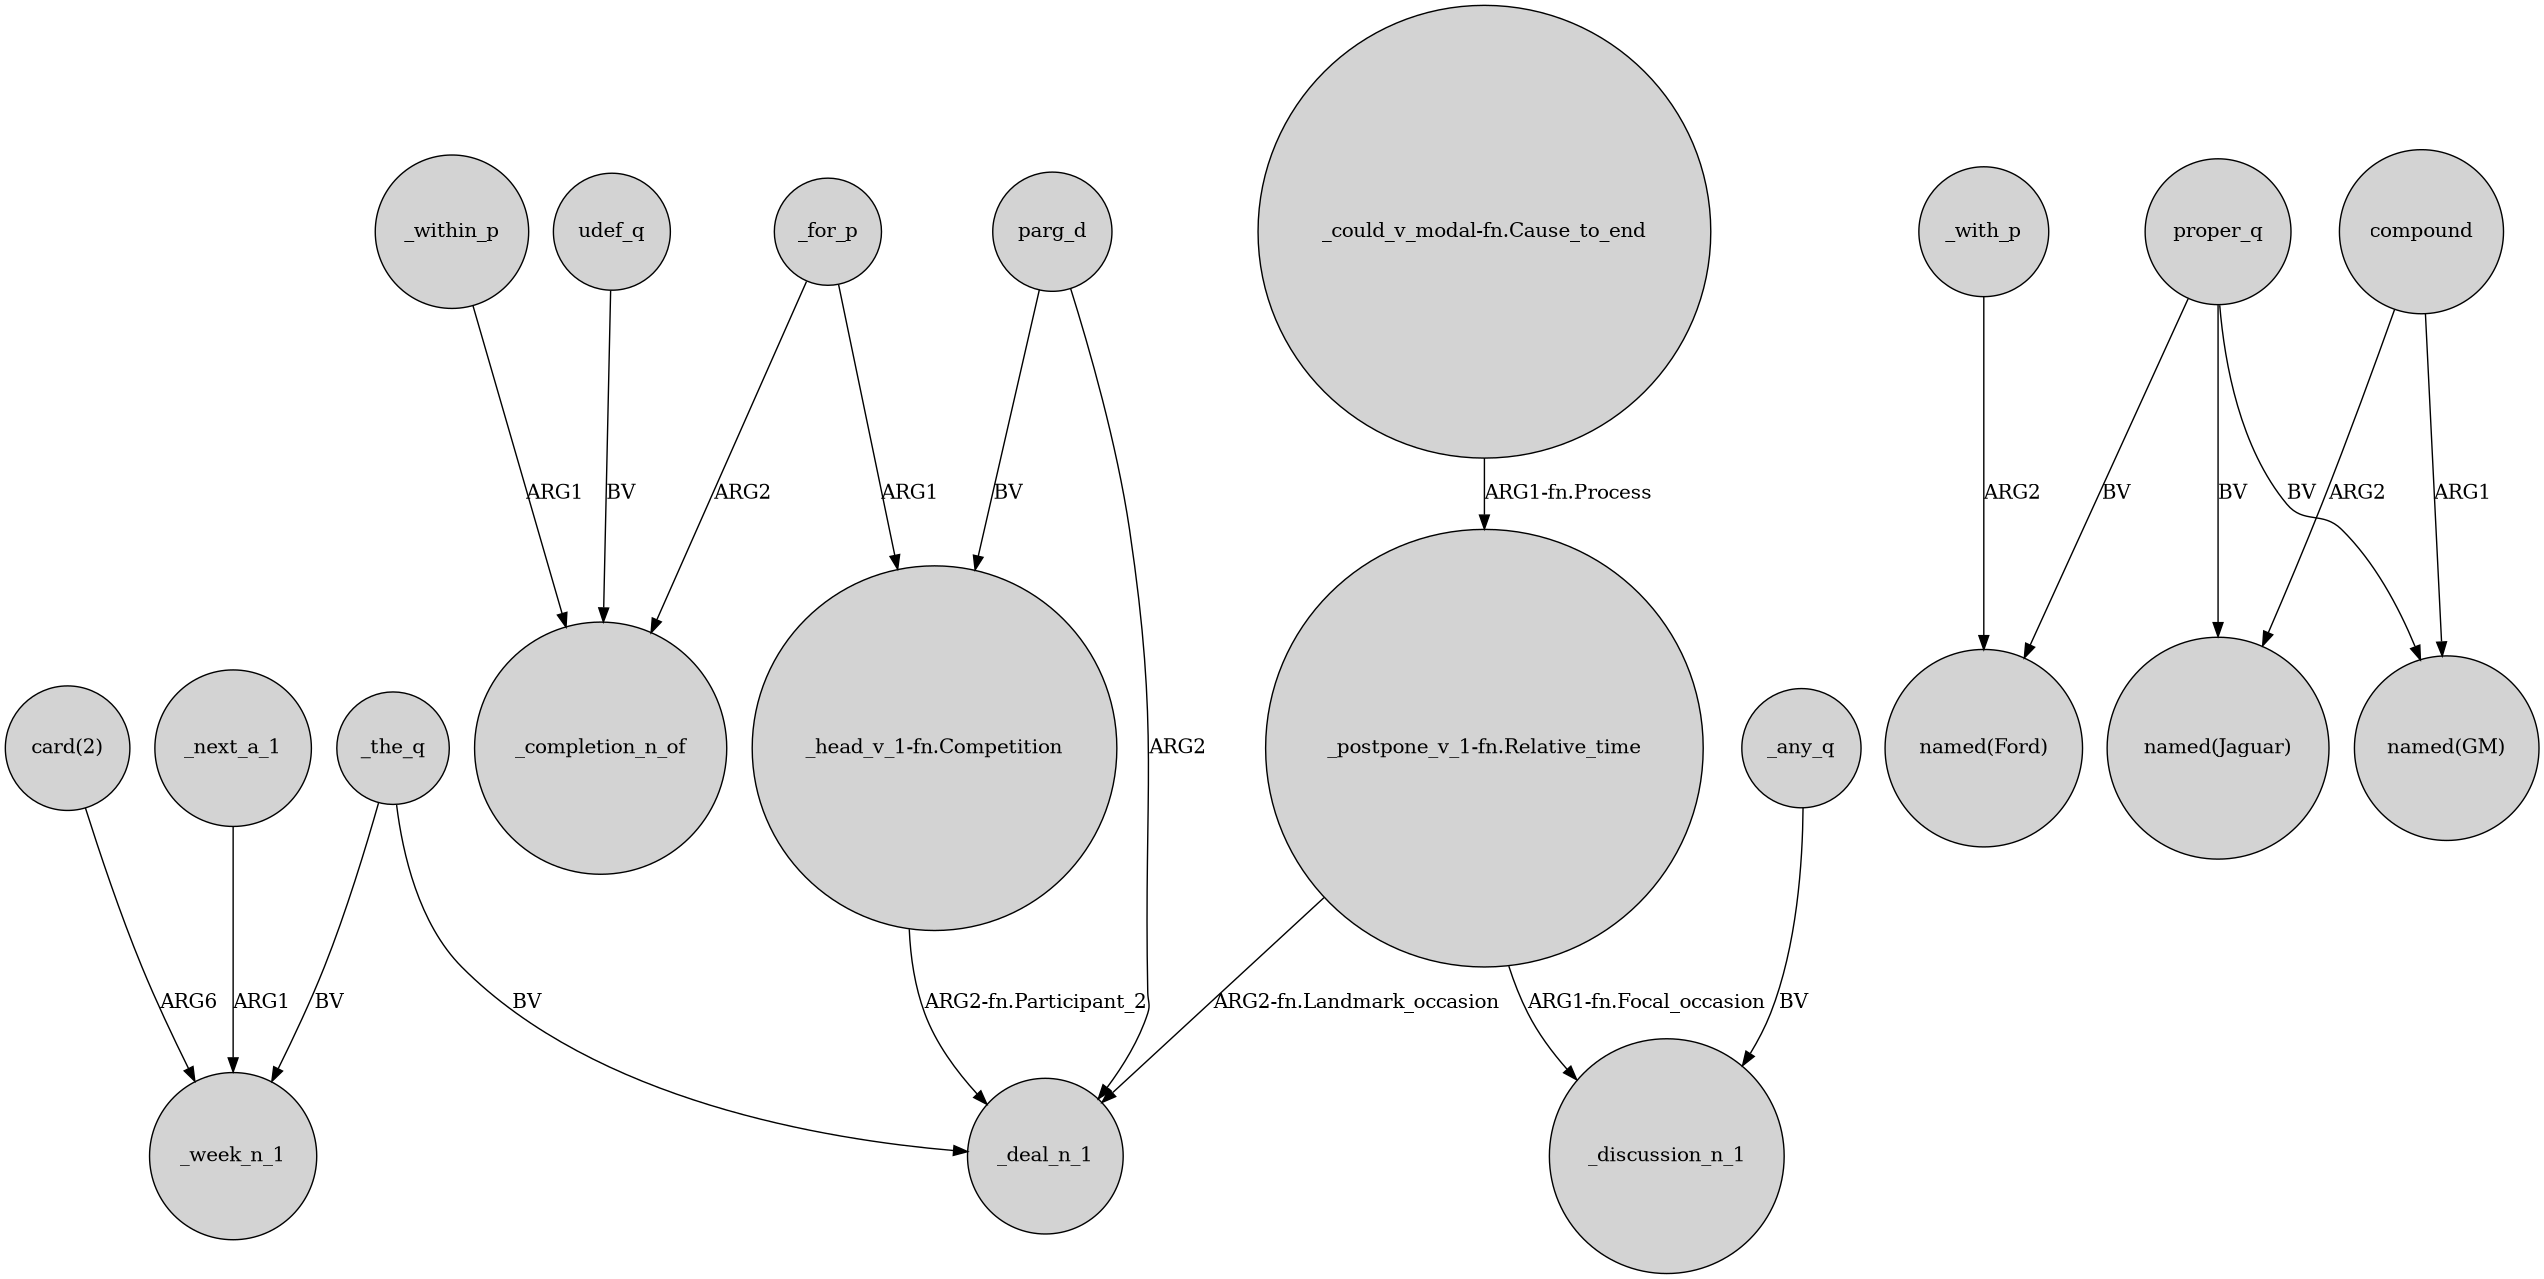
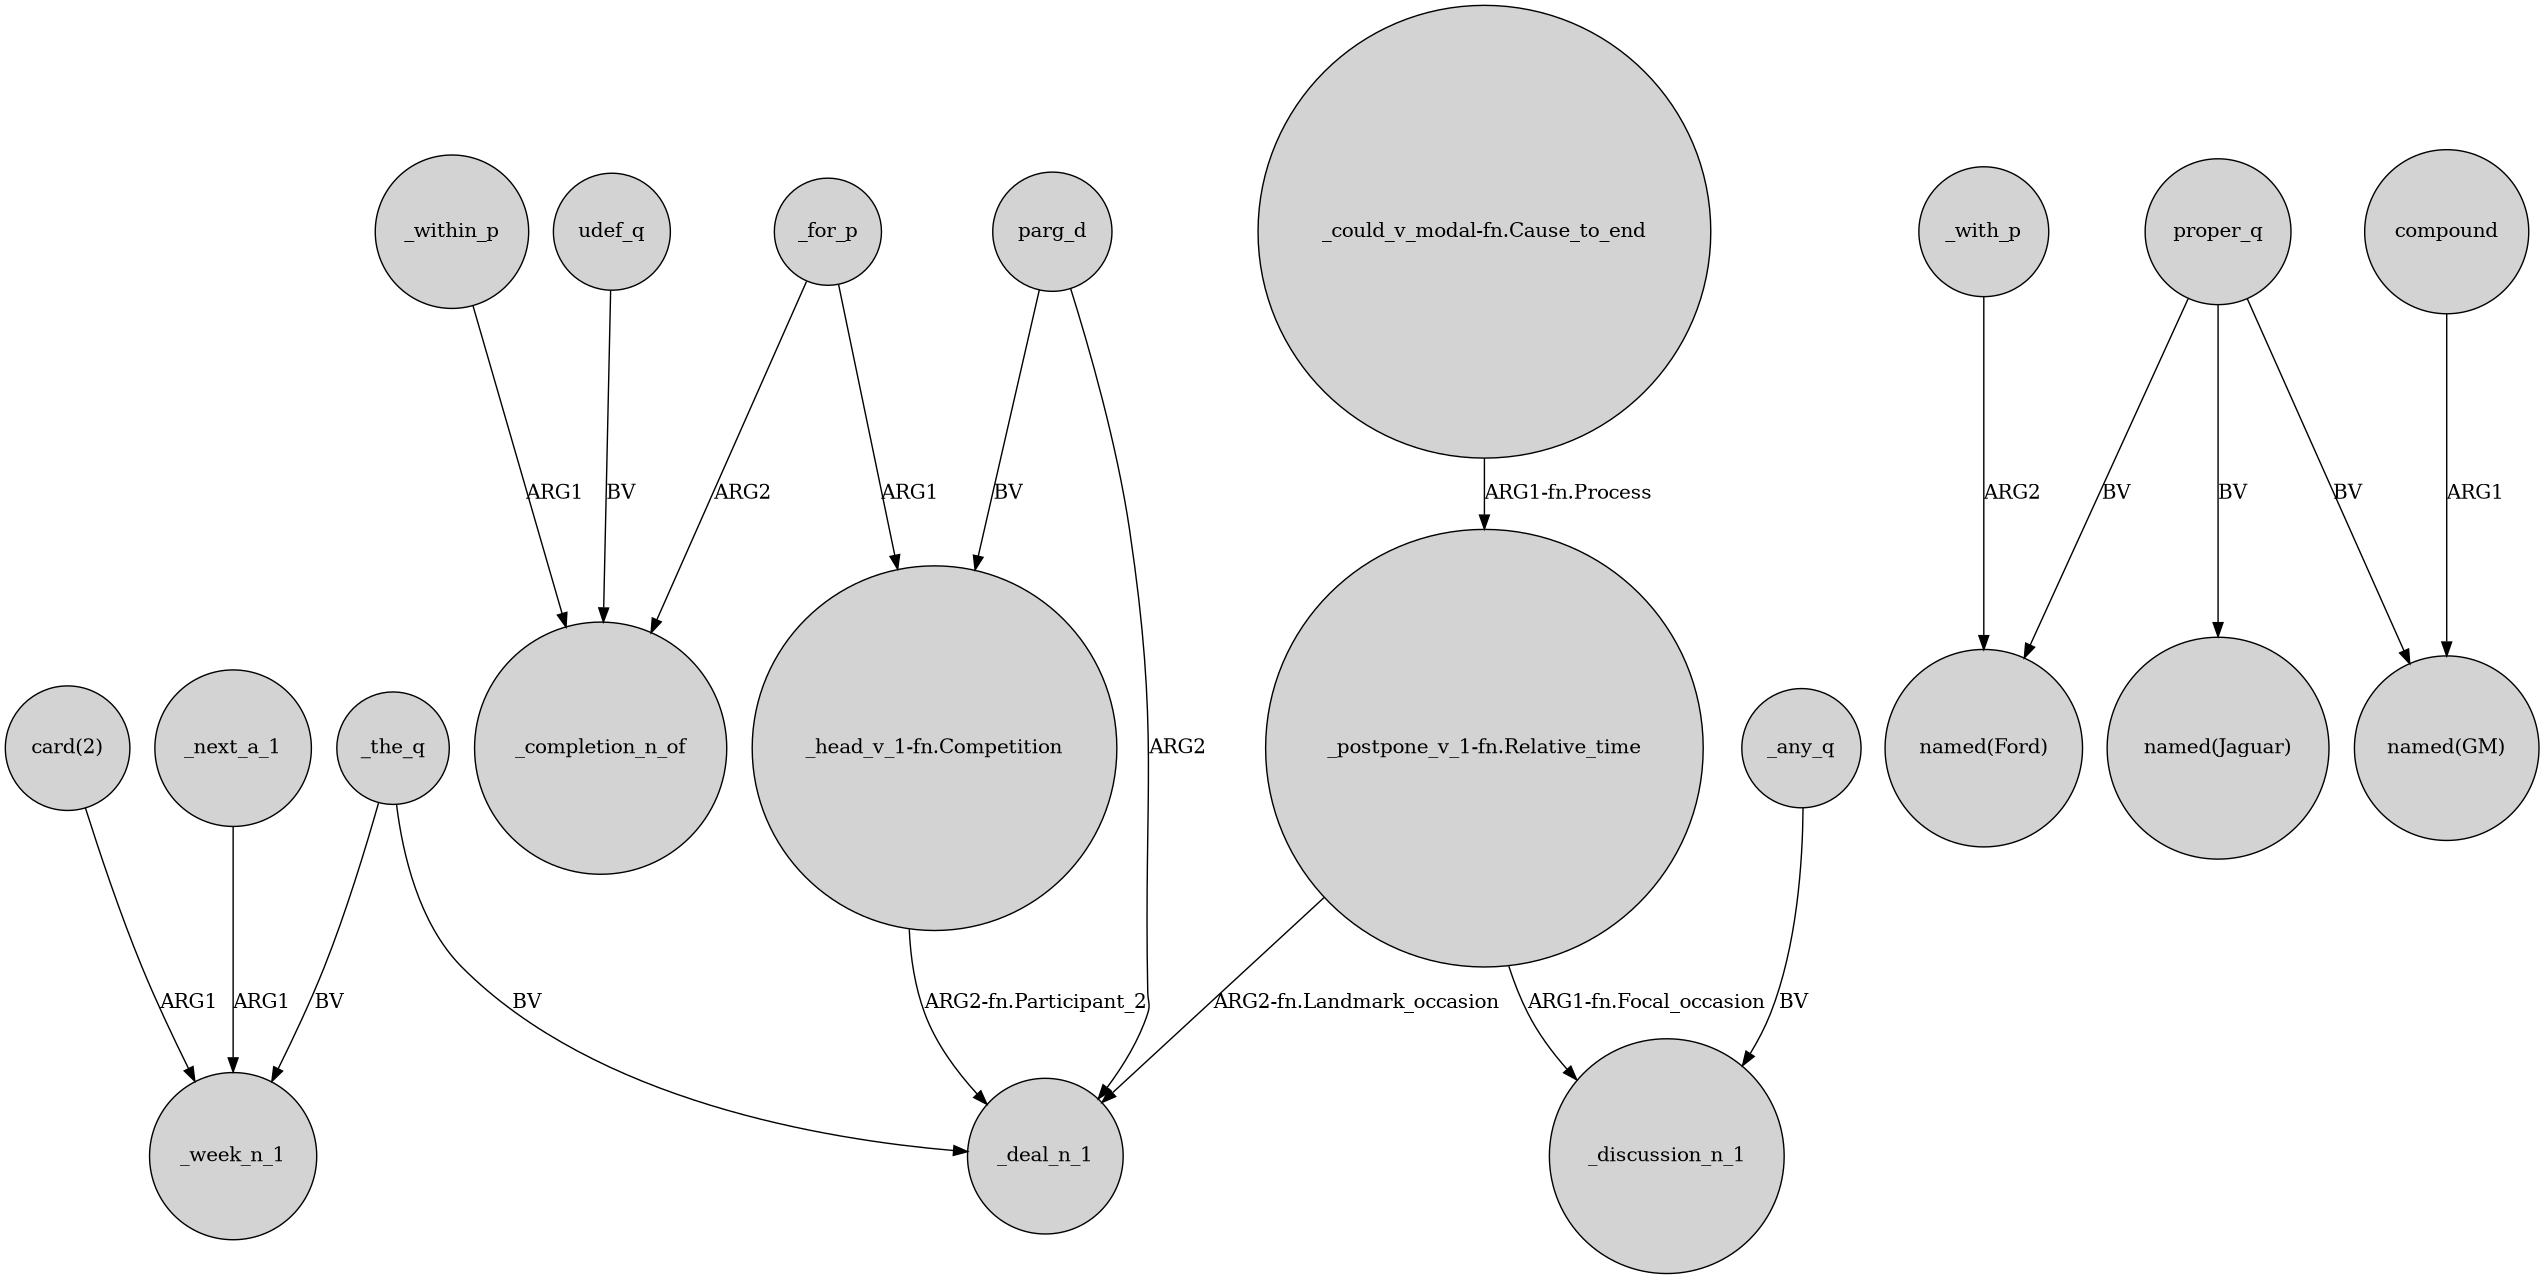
  digraph {
    node [shape=circle style=filled]
    _the_q
    _week_n_1
    _deal_n_1
    proper_q
    "named(Ford)"
    "named(GM)"
    "named(Jaguar)"
    compound
    _for_p
    "_head_v_1-fn.Competition"
    _completion_n_of
    "_could_v_modal-fn.Cause_to_end"
    "_postpone_v_1-fn.Relative_time"
    _discussion_n_1
    _within_p
    parg_d
    _any_q
    _with_p
    udef_q
    _next_a_1
    "card(2)"
    _the_q -> _week_n_1 [label=BV]
    _the_q -> _deal_n_1 [label=BV]
    proper_q -> "named(Ford)" [label=BV]
    proper_q -> "named(GM)" [label=BV]
    proper_q -> "named(Jaguar)" [label=BV]
    compound -> "named(GM)" [label=ARG1]
-   compound -> "named(Jaguar)" [label=ARG2]
    _for_p -> "_head_v_1-fn.Competition" [label=ARG1]
    _for_p -> _completion_n_of [label=ARG2]
    "_head_v_1-fn.Competition" -> _deal_n_1 [label="ARG2-fn.Participant_2"]
    "_could_v_modal-fn.Cause_to_end" -> "_postpone_v_1-fn.Relative_time" [label="ARG1-fn.Process"]
    "_postpone_v_1-fn.Relative_time" -> _deal_n_1 [label="ARG2-fn.Landmark_occasion"]
    "_postpone_v_1-fn.Relative_time" -> _discussion_n_1 [label="ARG1-fn.Focal_occasion"]
    _within_p -> _completion_n_of [label=ARG1]
    parg_d -> _deal_n_1 [label=ARG2]
    parg_d -> "_head_v_1-fn.Competition" [label=BV]
    _any_q -> _discussion_n_1 [label=BV]
    _with_p -> "named(Ford)" [label=ARG2]
    udef_q -> _completion_n_of [label=BV]
    _next_a_1 -> _week_n_1 [label=ARG1]
-   "card(2)" -> _week_n_1 [label=ARG6]
+   "card(2)" -> _week_n_1 [label=ARG1]
  }
